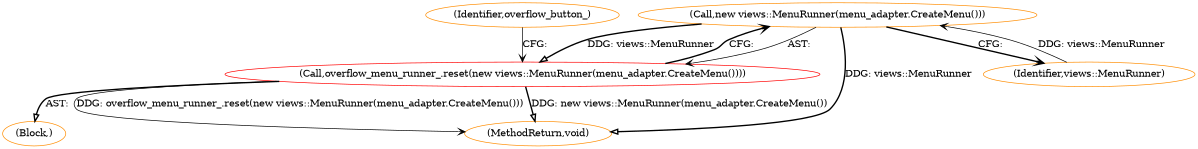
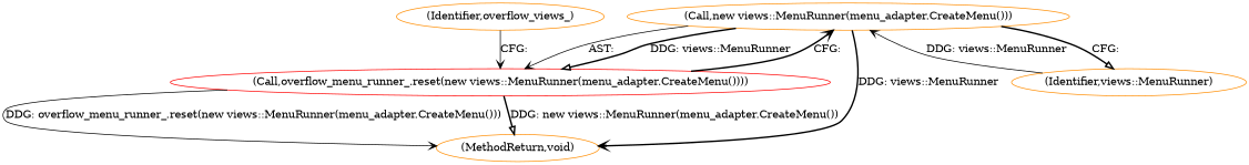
  digraph {
    node [color=darkorange]
    edge [arrowhead=vee style=bold]
    n1 [label="(Call,new views::MenuRunner(menu_adapter.CreateMenu()))"]
    n2 [color=red label="(Call,overflow_menu_runner_.reset(new views::MenuRunner(menu_adapter.CreateMenu())))"]
    n3 [label="(MethodReturn,void)"]
    n4 [label="(Identifier,views::MenuRunner)"]
-   n5 [label="(Block,)"]
-   n6 [label="(Identifier,overflow_button_)"]
+   n6 [label="(Identifier,overflow_views_)"]
    n1 -> n2 [label="AST: " style=solid]
    n1 -> n2 [arrowhead=onormal label="DDG: views::MenuRunner"]
-   n1 -> n3 [arrowhead=onormal label="DDG: views::MenuRunner"]
-   n1 -> n4 [label="CFG: "]
+   n1 -> n3 [label="DDG: views::MenuRunner"]
+   n1 -> n4 [arrowhead=onormal label="CFG: "]
    n2 -> n1 [label="CFG: "]
    n2 -> n3 [label="DDG: overflow_menu_runner_.reset(new views::MenuRunner(menu_adapter.CreateMenu()))" style=solid]
    n2 -> n3 [arrowhead=onormal label="DDG: new views::MenuRunner(menu_adapter.CreateMenu())"]
-   n2 -> n5 [arrowhead=onormal label="AST: "]
    n4 -> n1 [label="DDG: views::MenuRunner" style=solid]
    n6 -> n2 [label="CFG: " style=solid]
  }
